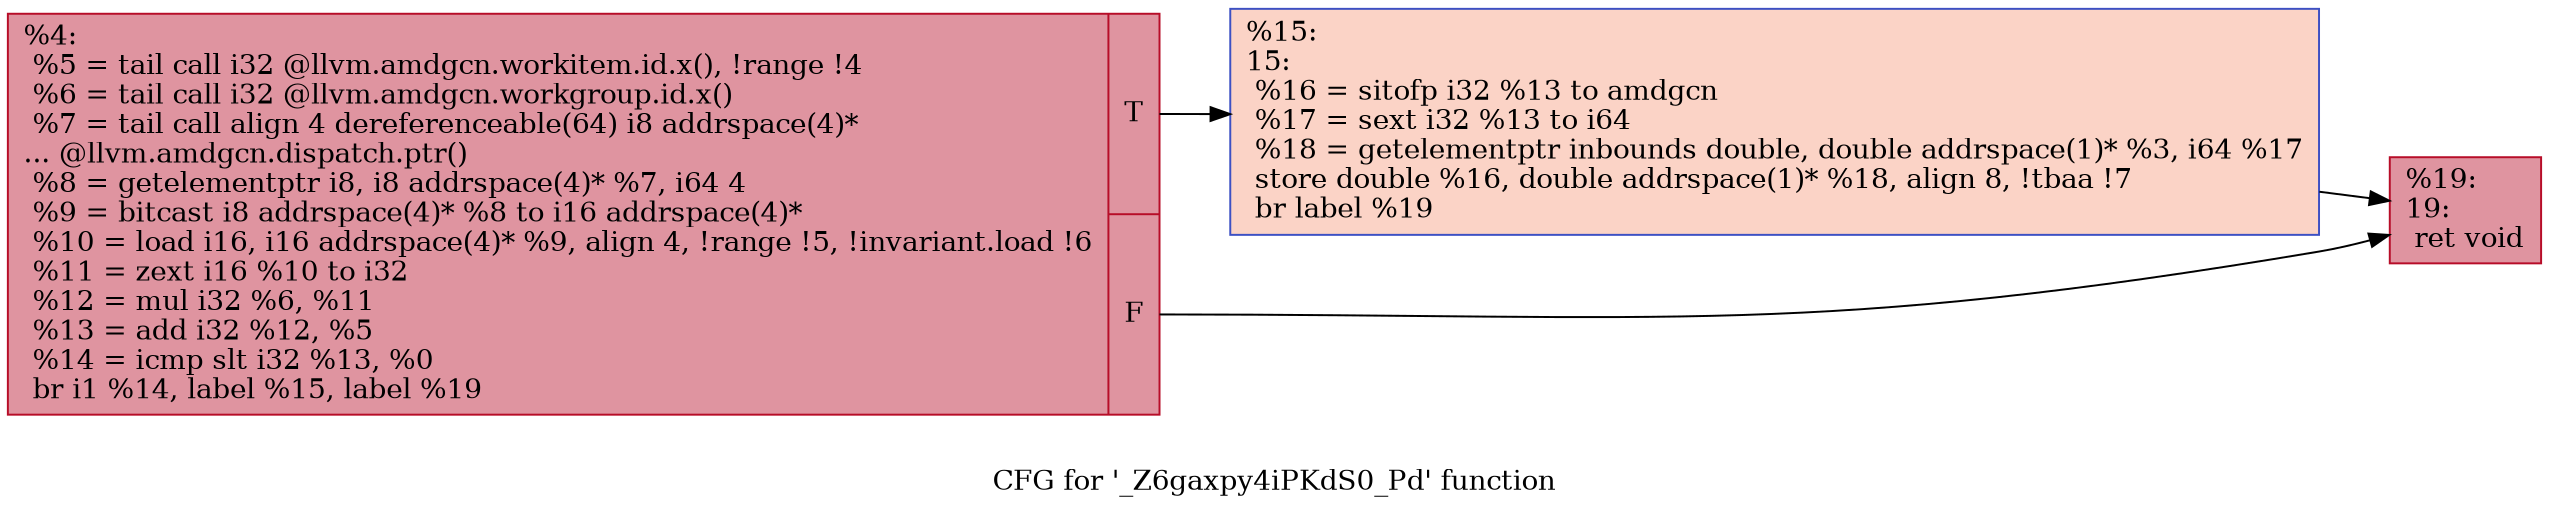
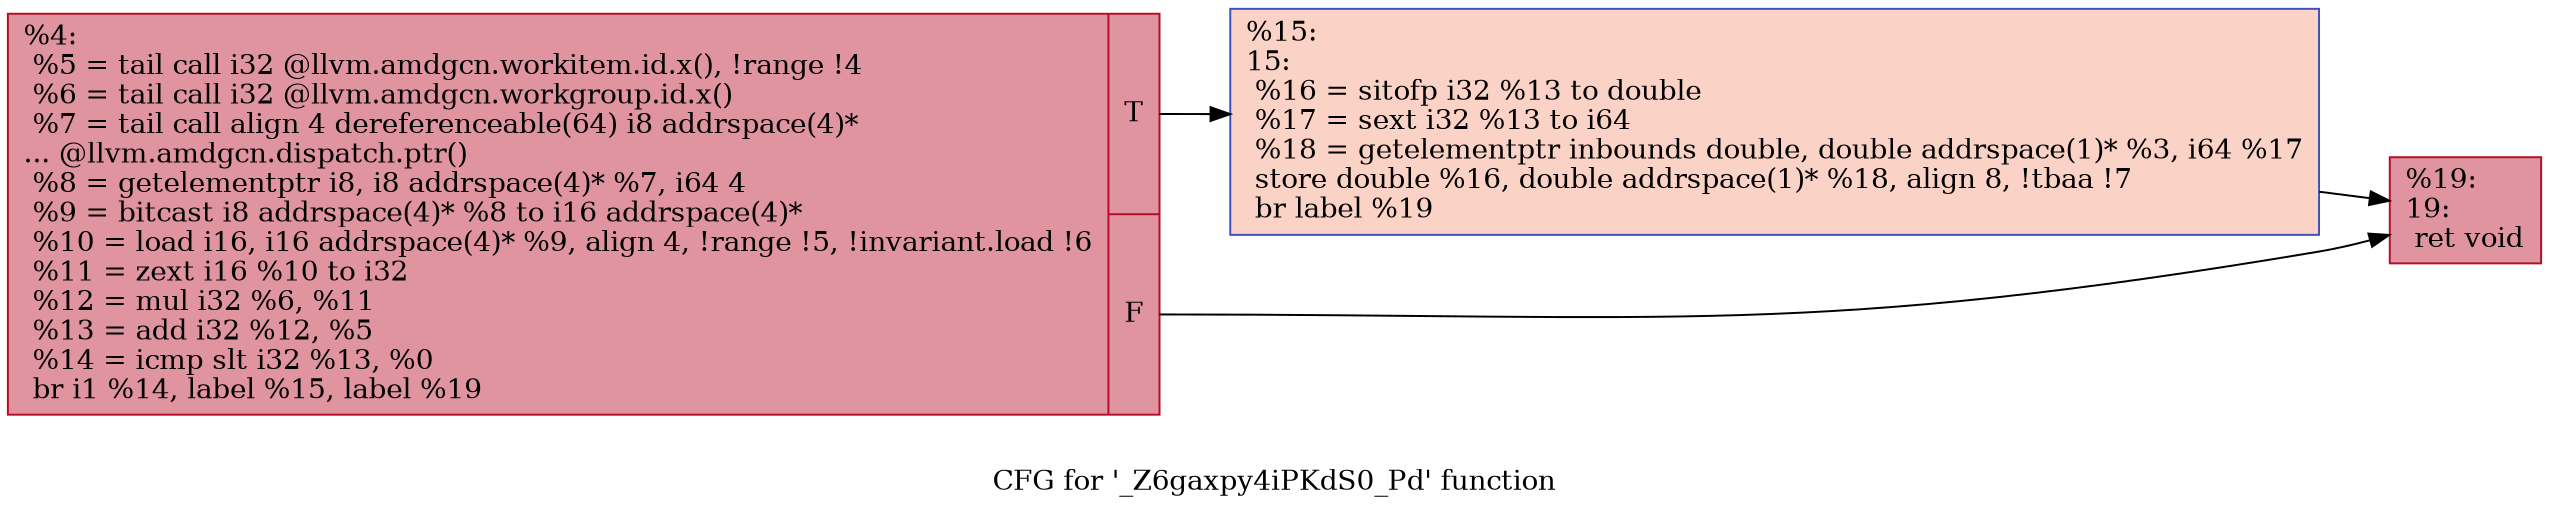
  digraph {
    label="CFG for '_Z6gaxpy4iPKdS0_Pd' function"
    rankdir=LR
    node [color="#b70d28ff" fillcolor="#b70d2870" shape=record style=filled]
    n1 [label="{%4:\l  %5 = tail call i32 @llvm.amdgcn.workitem.id.x(), !range !4\l  %6 = tail call i32 @llvm.amdgcn.workgroup.id.x()\l  %7 = tail call align 4 dereferenceable(64) i8 addrspace(4)*\l... @llvm.amdgcn.dispatch.ptr()\l  %8 = getelementptr i8, i8 addrspace(4)* %7, i64 4\l  %9 = bitcast i8 addrspace(4)* %8 to i16 addrspace(4)*\l  %10 = load i16, i16 addrspace(4)* %9, align 4, !range !5, !invariant.load !6\l  %11 = zext i16 %10 to i32\l  %12 = mul i32 %6, %11\l  %13 = add i32 %12, %5\l  %14 = icmp slt i32 %13, %0\l  br i1 %14, label %15, label %19\l|{<s0>T|<s1>F}}"]
-   n2 [color="#3d50c3ff" fillcolor="#f59c7d70" label="{%15:\l15:                                               \l  %16 = sitofp i32 %13 to amdgcn\l  %17 = sext i32 %13 to i64\l  %18 = getelementptr inbounds double, double addrspace(1)* %3, i64 %17\l  store double %16, double addrspace(1)* %18, align 8, !tbaa !7\l  br label %19\l}"]
+   n2 [color="#3d50c3ff" fillcolor="#f59c7d70" label="{%15:\l15:                                               \l  %16 = sitofp i32 %13 to double\l  %17 = sext i32 %13 to i64\l  %18 = getelementptr inbounds double, double addrspace(1)* %3, i64 %17\l  store double %16, double addrspace(1)* %18, align 8, !tbaa !7\l  br label %19\l}"]
    n3 [label="{%19:\l19:                                               \l  ret void\l}"]
    n1 -> n2 [tailport=s0]
    n1 -> n3 [tailport=s1]
    n2 -> n3
  }
